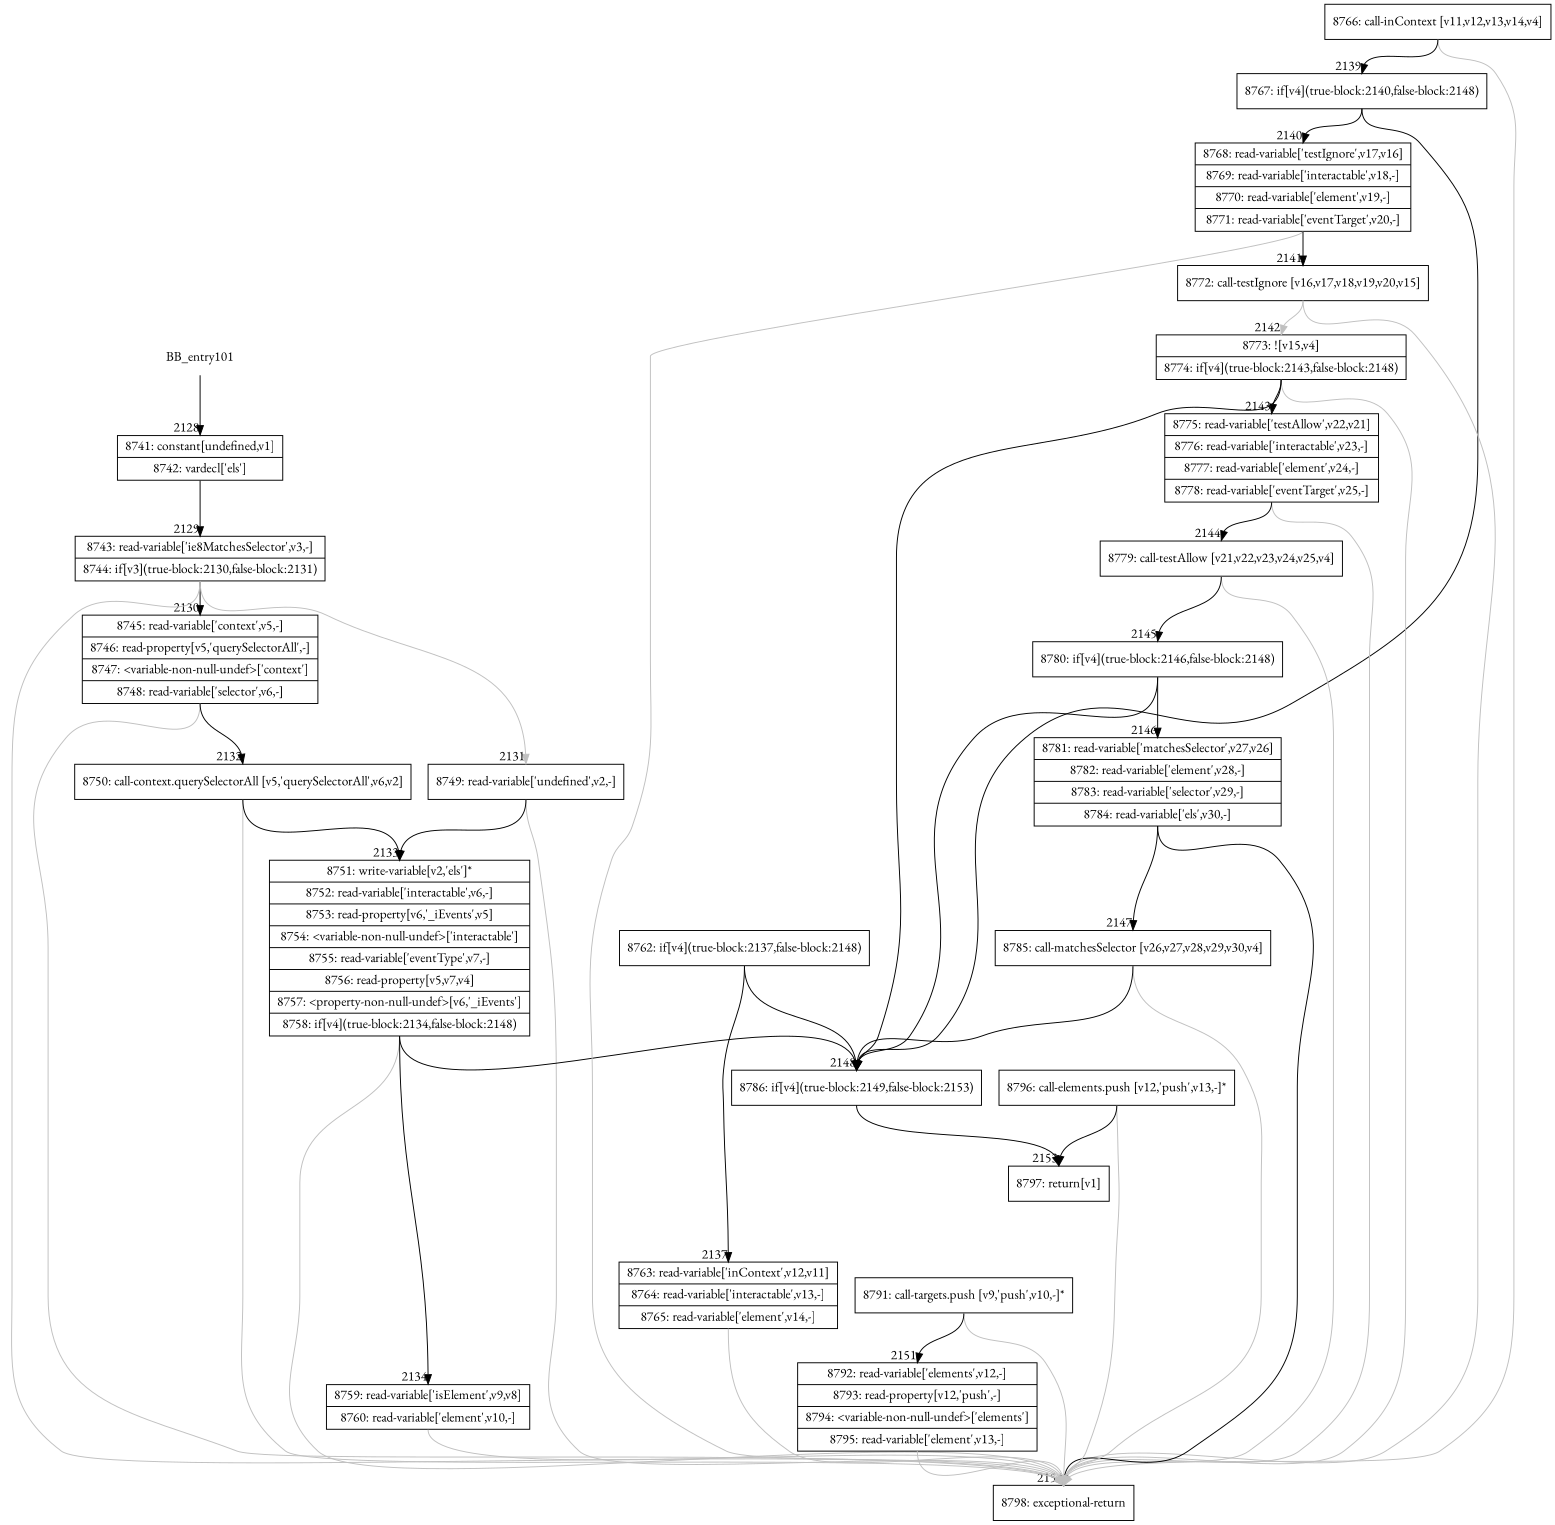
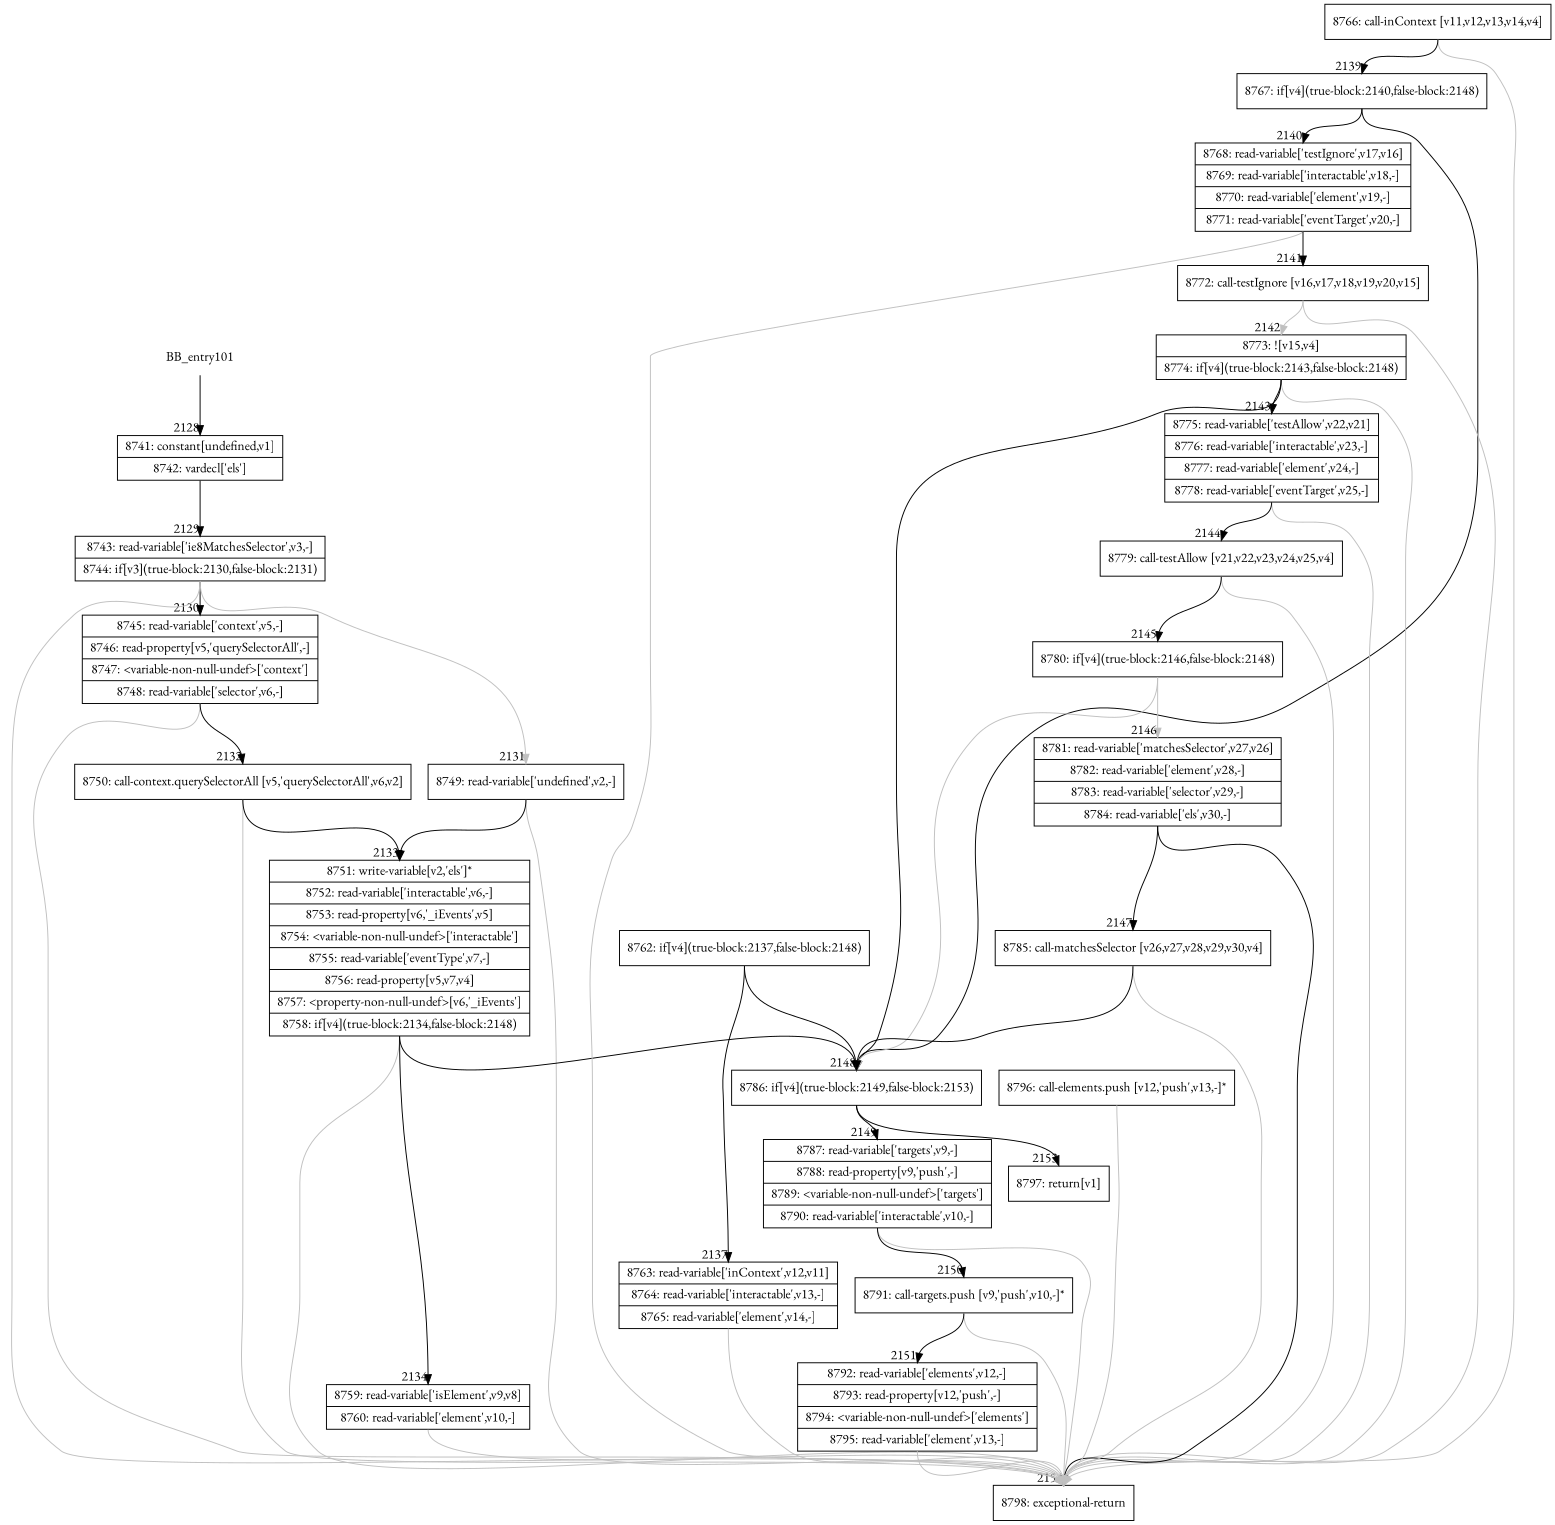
  digraph {
    fontname="EB Garamond"
    rankdir=TD
    node [fontname="EB Garamond" shape=record]
    edge [fontname="EB Garamond" headport=n tailport=s]
    n1 [label=BB_entry101 shape=none]
    n2 [label="{8741: constant[undefined,v1]|8742: vardecl['els']}"]
    n3 [label="{8743: read-variable['ie8MatchesSelector',v3,-]|8744: if[v3](true-block:2130,false-block:2131)}"]
    n4 [label="{8745: read-variable['context',v5,-]|8746: read-property[v5,'querySelectorAll',-]|8747: \<variable-non-null-undef\>['context']|8748: read-variable['selector',v6,-]}"]
    n5 [label="{8749: read-variable['undefined',v2,-]}"]
    n6 [label="{8798: exceptional-return}"]
    n7 [label="{8750: call-context.querySelectorAll [v5,'querySelectorAll',v6,v2]}"]
    n8 [label="{8751: write-variable[v2,'els']*|8752: read-variable['interactable',v6,-]|8753: read-property[v6,'_iEvents',v5]|8754: \<variable-non-null-undef\>['interactable']|8755: read-variable['eventType',v7,-]|8756: read-property[v5,v7,v4]|8757: \<property-non-null-undef\>[v6,'_iEvents']|8758: if[v4](true-block:2134,false-block:2148)}"]
    n9 [label="{8786: if[v4](true-block:2149,false-block:2153)}"]
    n10 [label="{8759: read-variable['isElement',v9,v8]|8760: read-variable['element',v10,-]}"]
+   n11 [label="{8787: read-variable['targets',v9,-]|8788: read-property[v9,'push',-]|8789: \<variable-non-null-undef\>['targets']|8790: read-variable['interactable',v10,-]}"]
    n12 [label="{8797: return[v1]}"]
    n13 [label="{8791: call-targets.push [v9,'push',v10,-]*}"]
    n14 [label="{8762: if[v4](true-block:2137,false-block:2148)}"]
    n15 [label="{8763: read-variable['inContext',v12,v11]|8764: read-variable['interactable',v13,-]|8765: read-variable['element',v14,-]}"]
    n16 [label="{8766: call-inContext [v11,v12,v13,v14,v4]}"]
    n17 [label="{8767: if[v4](true-block:2140,false-block:2148)}"]
    n18 [label="{8768: read-variable['testIgnore',v17,v16]|8769: read-variable['interactable',v18,-]|8770: read-variable['element',v19,-]|8771: read-variable['eventTarget',v20,-]}"]
    n19 [label="{8772: call-testIgnore [v16,v17,v18,v19,v20,v15]}"]
    n20 [label="{8773: ![v15,v4]|8774: if[v4](true-block:2143,false-block:2148)}"]
    n21 [label="{8775: read-variable['testAllow',v22,v21]|8776: read-variable['interactable',v23,-]|8777: read-variable['element',v24,-]|8778: read-variable['eventTarget',v25,-]}"]
    n22 [label="{8779: call-testAllow [v21,v22,v23,v24,v25,v4]}"]
    n23 [label="{8780: if[v4](true-block:2146,false-block:2148)}"]
    n24 [label="{8781: read-variable['matchesSelector',v27,v26]|8782: read-variable['element',v28,-]|8783: read-variable['selector',v29,-]|8784: read-variable['els',v30,-]}"]
    n25 [label="{8785: call-matchesSelector [v26,v27,v28,v29,v30,v4]}"]
    n26 [label="{8792: read-variable['elements',v12,-]|8793: read-property[v12,'push',-]|8794: \<variable-non-null-undef\>['elements']|8795: read-variable['element',v13,-]}"]
    n27 [label="{8796: call-elements.push [v12,'push',v13,-]*}"]
    n1 -> n2 [headlabel="    2128"]
    n2 -> n3 [headlabel="      2129"]
    n3 -> n4 [headlabel="      2130"]
    n3 -> n5 [color=gray headlabel="      2131"]
    n3 -> n6 [color=gray headlabel="      2154"]
    n4 -> n6 [color=gray]
    n4 -> n7 [headlabel="      2132"]
    n5 -> n6 [color=gray]
    n5 -> n8 [headlabel="      2133"]
    n7 -> n6 [color=gray]
    n7 -> n8
    n8 -> n6 [color=gray]
    n8 -> n9 [headlabel="      2148"]
    n8 -> n10 [headlabel="      2134"]
+   n9 -> n11 [headlabel="      2149"]
    n9 -> n12 [headlabel="      2153"]
    n10 -> n6 [color=gray]
+   n11 -> n6 [color=gray]
+   n11 -> n13 [headlabel="      2150"]
    n13 -> n6 [color=gray]
    n13 -> n26 [headlabel="      2151"]
    n14 -> n9
    n14 -> n15 [headlabel="      2137"]
    n15 -> n6 [color=gray]
    n16 -> n6 [color=gray]
    n16 -> n17 [headlabel="      2139"]
    n17 -> n9
    n17 -> n18 [headlabel="      2140"]
    n18 -> n6 [color=gray]
    n18 -> n19 [headlabel="      2141"]
    n19 -> n6 [color=gray]
    n19 -> n20 [color=gray headlabel="      2142"]
    n20 -> n6 [color=gray]
    n20 -> n9
    n20 -> n21 [headlabel="      2143"]
    n21 -> n6 [color=gray]
    n21 -> n22 [headlabel="      2144"]
    n22 -> n6 [color=gray]
    n22 -> n23 [headlabel="      2145"]
-   n23 -> n9
-   n23 -> n24 [headlabel="      2146"]
+   n23 -> n9 [color=gray]
+   n23 -> n24 [headlabel="      2146" color=gray]
    n24 -> n6 [color=black]
    n24 -> n25 [headlabel="      2147"]
    n25 -> n6 [color=gray]
    n25 -> n9
    n26 -> n6 [color=gray]
    n27 -> n6 [color=gray]
-   n27 -> n12
  }
